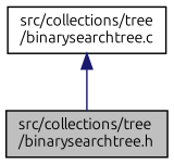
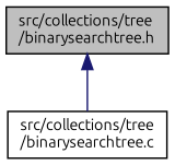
  digraph {
    fontname=Ubuntu
    node [color=black fontname=Ubuntu fontsize=10 shape=record style=filled]
    n1 [fillcolor=grey75 fontcolor=black height=0.2 label="src/collections/tree\l/binarysearchtree.h" width=0.4]
    n2 [fillcolor=white height=0.2 label="src/collections/tree\l/binarysearchtree.c" width=0.4]
-   n2 -> n1 [color=midnightblue dir=back fontname=Ubuntu fontsize=10 labelfontname=Helvetica labelfontsize=10 style=solid]
+   n1 -> n2 [color=midnightblue dir=back fontname=Ubuntu fontsize=10 labelfontname=Helvetica labelfontsize=10 style=solid]
  }
